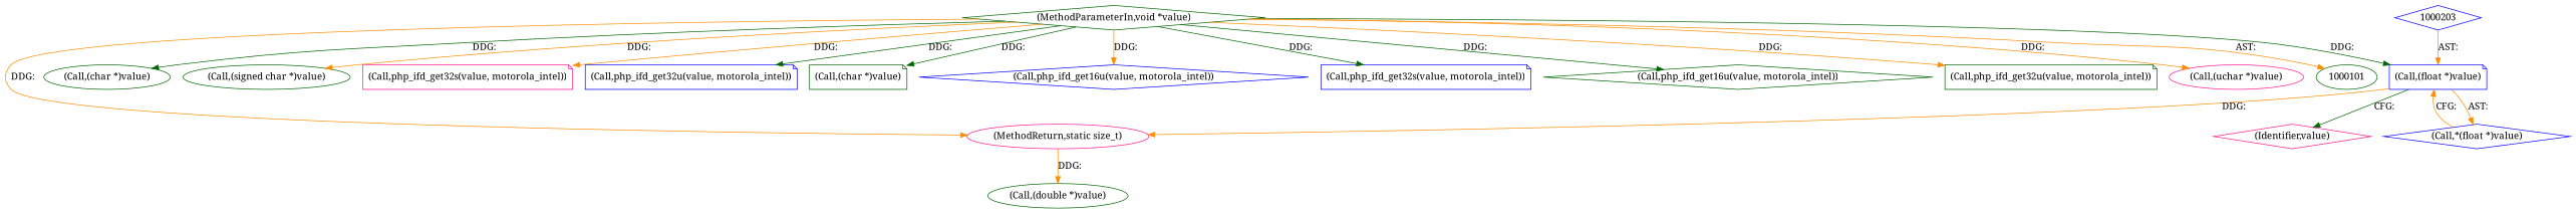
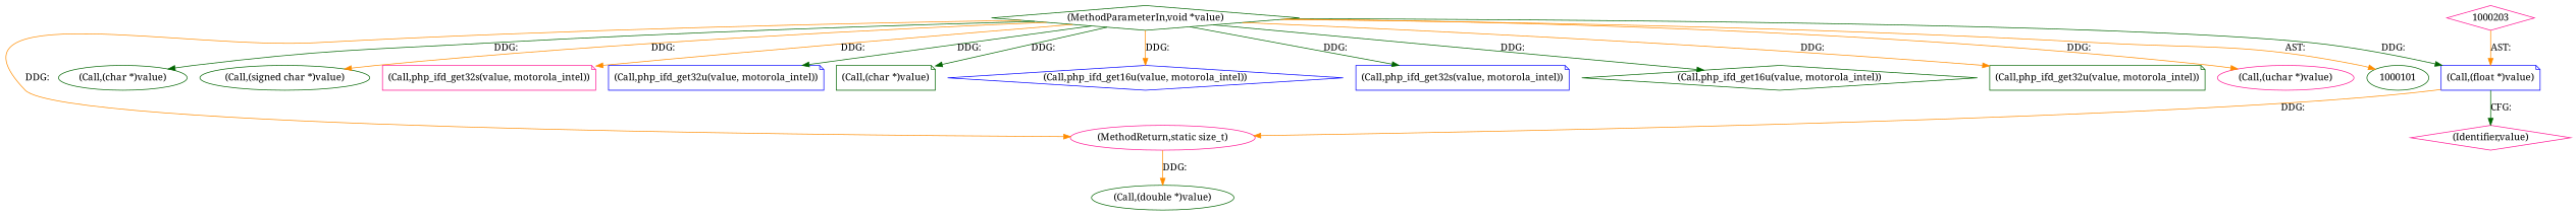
  digraph {
    fontname="Noto Serif"
    node [color=darkgreen fontname="Noto Serif" shape=note]
    edge [color=darkorange fontname="Noto Serif"]
    n1 [color=blue label="(Call,(float *)value)"]
-   n2 [color=blue label="(Call,*(float *)value)" shape=diamond]
    n3 [color=deeppink label="(Identifier,value)" shape=diamond]
    n4 [color=deeppink label="(MethodReturn,static size_t)" shape=ellipse]
    n5 [label="(Call,(double *)value)" shape=ellipse]
    n6 [label="(MethodParameterIn,void *value)" shape=diamond]
    n7 [label="(Call,(char *)value)" shape=ellipse]
    n8 [label="(Call,(signed char *)value)" shape=ellipse]
    n9 [color=deeppink label="(Call,php_ifd_get32s(value, motorola_intel))"]
    n10 [color=blue label="(Call,php_ifd_get32u(value, motorola_intel))"]
    n11 [label="(Call,(char *)value)"]
    n12 [color=blue label="(Call,php_ifd_get16u(value, motorola_intel))" shape=diamond]
    n13 [color=blue label="(Call,php_ifd_get32s(value, motorola_intel))"]
    n14 [label="(Call,php_ifd_get16u(value, motorola_intel))" shape=diamond]
    n15 [label="(Call,php_ifd_get32u(value, motorola_intel))"]
    n16 [color=deeppink label="(Call,(uchar *)value)" shape=ellipse]
    1000101 [shape=ellipse]
-   1000203 [color=blue shape=diamond]
-   n1 -> n2 [label="AST: "]
+   1000203 [color=deeppink shape=diamond]
    n1 -> n3 [color=darkgreen label="CFG: "]
    n1 -> n4 [label="DDG: "]
-   n2 -> n1 [label="CFG: "]
    n4 -> n5 [label="DDG: "]
    n6 -> n1 [color=darkgreen label="DDG: "]
    n6 -> n4 [label="DDG: "]
    n6 -> n7 [color=darkgreen label="DDG: "]
    n6 -> n8 [label="DDG: "]
    n6 -> n9 [label="DDG: "]
    n6 -> n10 [color=darkgreen label="DDG: "]
    n6 -> n11 [color=darkgreen label="DDG: "]
    n6 -> n12 [label="DDG: "]
    n6 -> n13 [color=darkgreen label="DDG: "]
    n6 -> n14 [color=darkgreen label="DDG: "]
    n6 -> n15 [label="DDG: "]
    n6 -> n16 [label="DDG: "]
    n6 -> 1000101 [label="AST: "]
    1000203 -> n1 [label="AST: "]
  }
